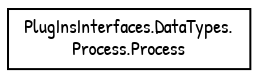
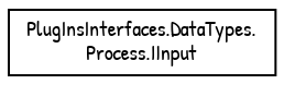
  digraph {
    rankdir=LR
    fontname="Patrick Hand"
-   n1 [color=black fillcolor=white fontname="Patrick Hand" fontsize=10 height=0.2 label="PlugInsInterfaces.DataTypes.\lProcess.Process" shape=record style=filled width=0.4]
+   n1 [color=black fillcolor=white fontname="Patrick Hand" fontsize=10 height=0.2 label="PlugInsInterfaces.DataTypes.\lProcess.IInput" shape=record style=filled width=0.4]
  }
